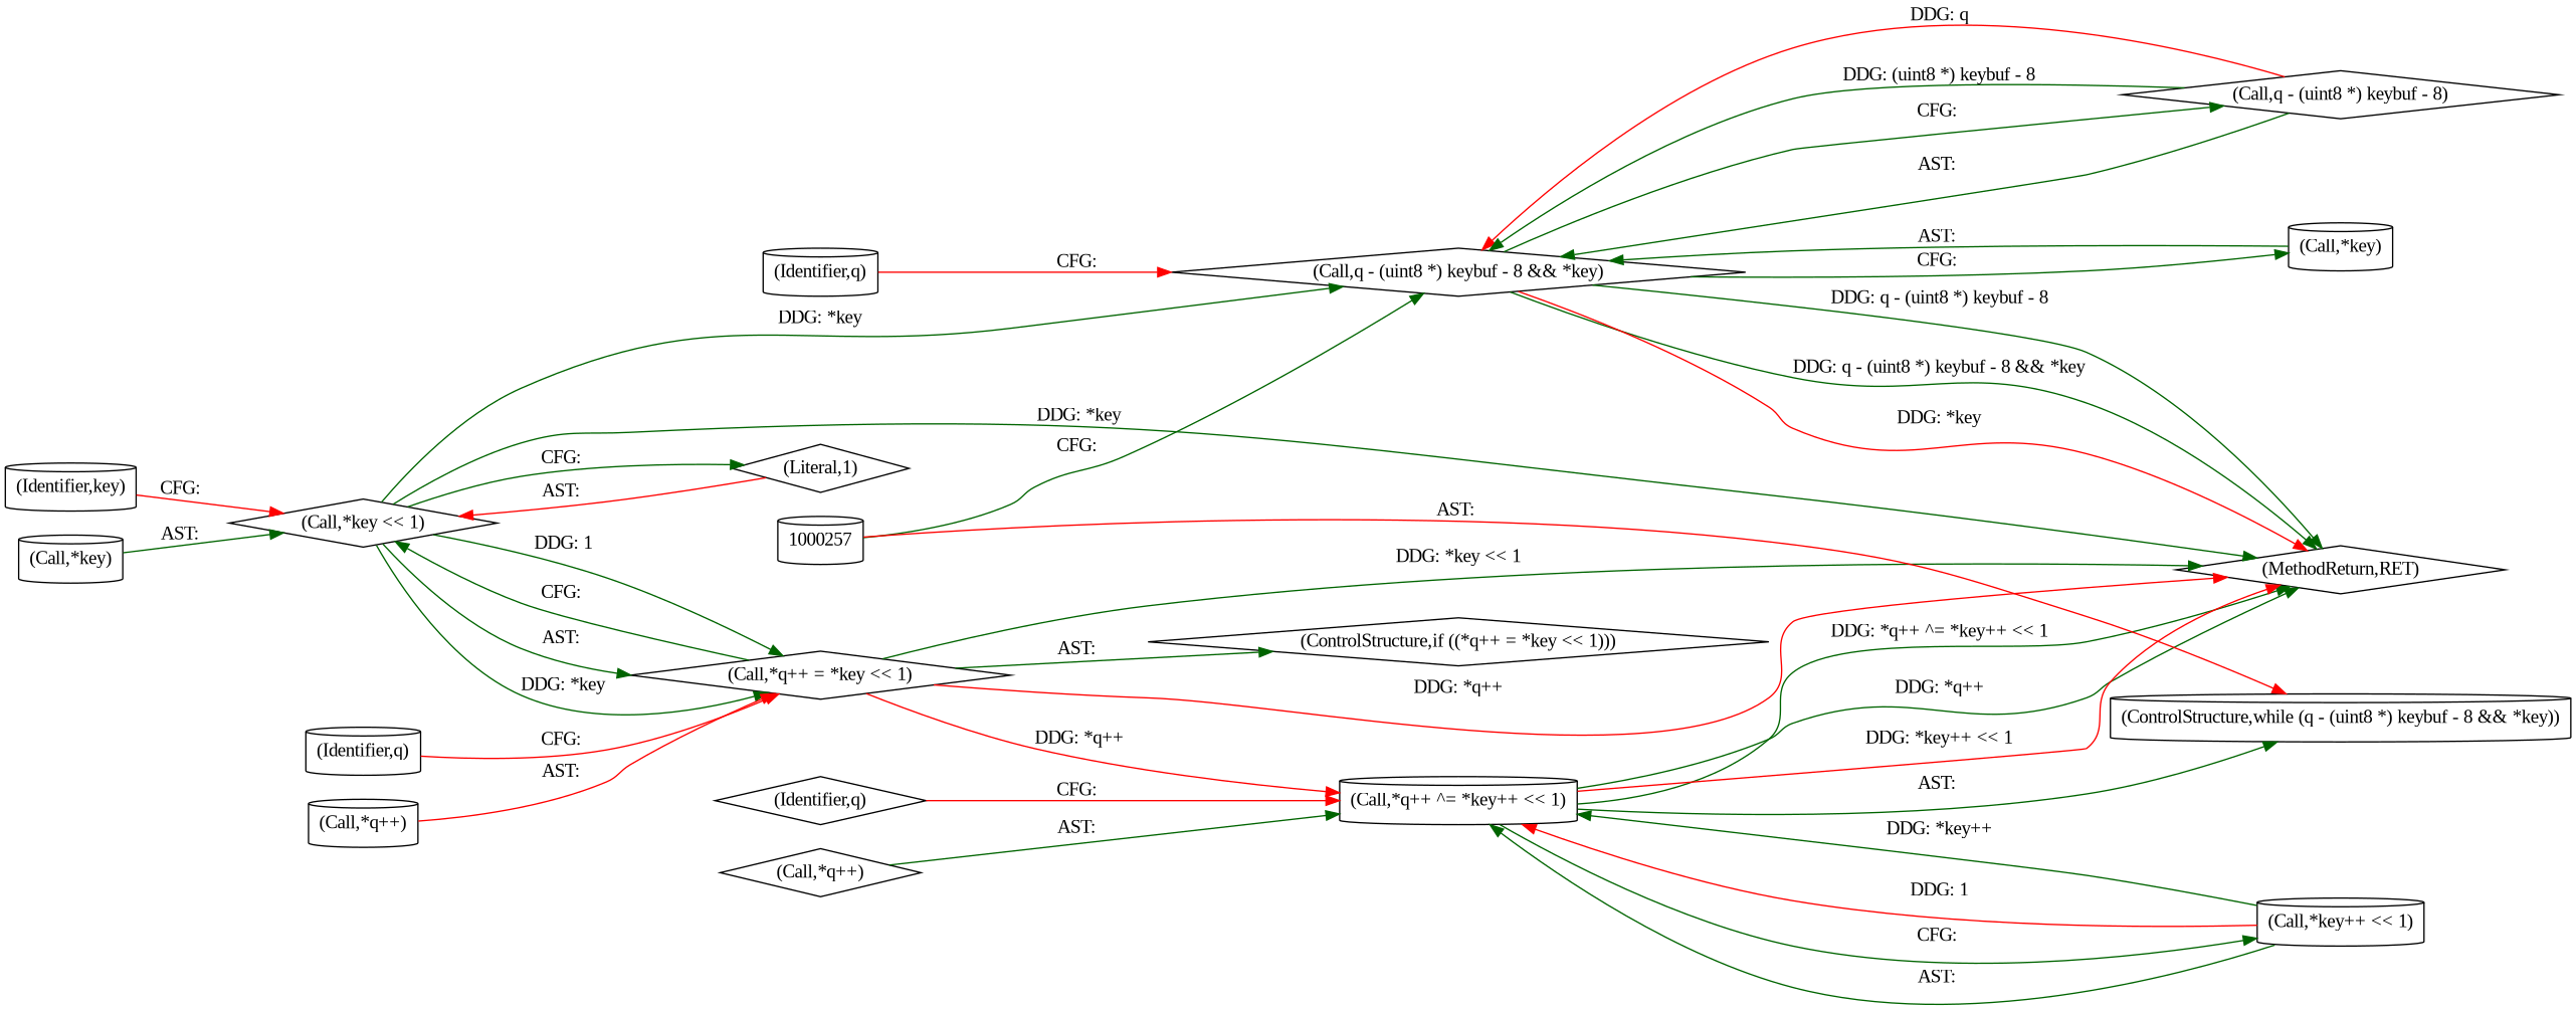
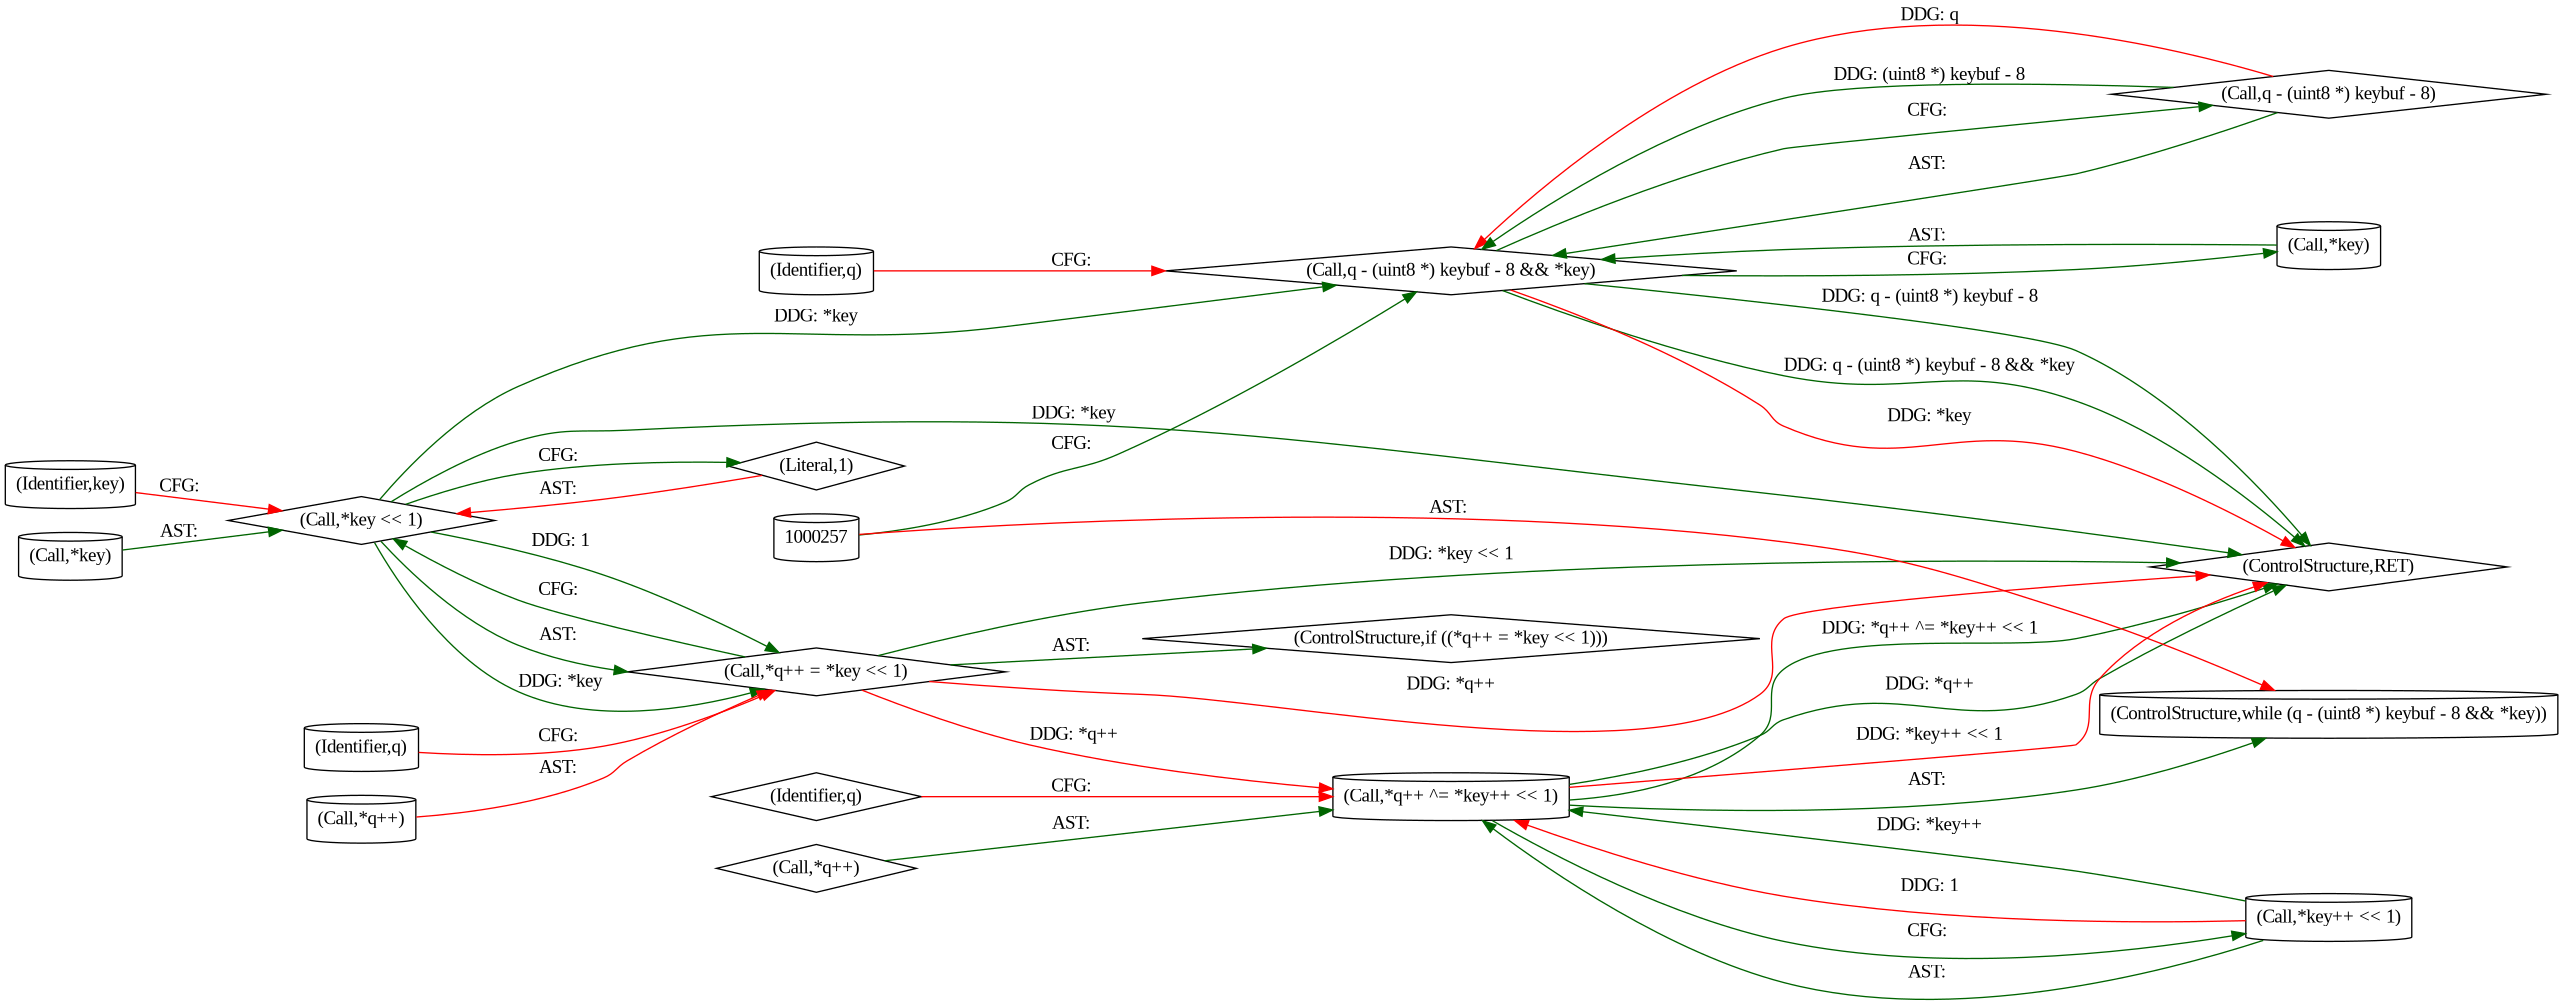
  digraph {
    fontname="Liberation Serif"
    rankdir=LR
    node [fontname="Liberation Serif" shape=cylinder]
    edge [color=darkgreen fontname="Liberation Serif"]
    n1 [label="(Call,*key << 1)" shape=diamond]
    n2 [label="(Call,*q++ = *key << 1)" shape=diamond]
    n3 [label="(Call,q - (uint8 *) keybuf - 8 && *key)" shape=diamond]
-   n4 [label="(MethodReturn,RET)" shape=diamond]
+   n4 [label="(ControlStructure,RET)" shape=diamond]
    n5 [label="(Literal,1)" shape=diamond]
    n6 [label="(Call,*q++ ^= *key++ << 1)"]
    n7 [label="(ControlStructure,if ((*q++ = *key << 1)))" shape=diamond]
    n8 [label="(Call,q - (uint8 *) keybuf - 8)" shape=diamond]
    n9 [label="(Call,*key)"]
    n10 [label="(ControlStructure,while (q - (uint8 *) keybuf - 8 && *key))"]
    n11 [label="(Call,*key++ << 1)"]
    n12 [label="(Identifier,key)"]
    n13 [label="(Call,*key)"]
    n14 [label="(Identifier,q)" shape=diamond]
    n15 [label="(Identifier,q)"]
    n16 [label="(Call,*q++)" shape=diamond]
    n17 [label="(Call,*q++)"]
    n18 [label="(Identifier,q)"]
    1000257
    n1 -> n2 [label="AST: "]
    n1 -> n2 [label="DDG: *key"]
    n1 -> n2 [label="DDG: 1"]
    n1 -> n3 [label="DDG: *key"]
    n1 -> n4 [label="DDG: *key"]
    n1 -> n5 [label="CFG: "]
    n2 -> n1 [label="CFG: "]
    n2 -> n4 [color=red label="DDG: *q++"]
    n2 -> n4 [label="DDG: *key << 1"]
    n2 -> n6 [color=red label="DDG: *q++"]
    n2 -> n7 [label="AST: "]
    n3 -> n4 [label="DDG: q - (uint8 *) keybuf - 8"]
    n3 -> n4 [label="DDG: q - (uint8 *) keybuf - 8 && *key"]
    n3 -> n4 [color=red label="DDG: *key"]
    n3 -> n8 [label="CFG: "]
    n3 -> n9 [label="CFG: "]
    n5 -> n1 [color=red label="AST: "]
    n6 -> n4 [label="DDG: *q++ ^= *key++ << 1"]
    n6 -> n4 [label="DDG: *q++"]
    n6 -> n4 [color=red label="DDG: *key++ << 1"]
    n6 -> n10 [label="AST: "]
    n6 -> n11 [label="CFG: "]
    n8 -> n3 [label="AST: "]
    n8 -> n3 [color=red label="DDG: q"]
    n8 -> n3 [label="DDG: (uint8 *) keybuf - 8"]
    n9 -> n3 [label="AST: "]
    n11 -> n6 [label="AST: "]
    n11 -> n6 [label="DDG: *key++"]
    n11 -> n6 [color=red label="DDG: 1"]
    n12 -> n1 [color=red label="CFG: "]
    n13 -> n1 [label="AST: "]
    n14 -> n6 [color=red label="CFG: "]
    n15 -> n2 [color=red label="CFG: "]
    n16 -> n6 [label="AST: "]
    n17 -> n2 [color=red label="AST: "]
    n18 -> n3 [color=red label="CFG: "]
    1000257 -> n3 [label="CFG: "]
    1000257 -> n10 [color=red label="AST: "]
  }
